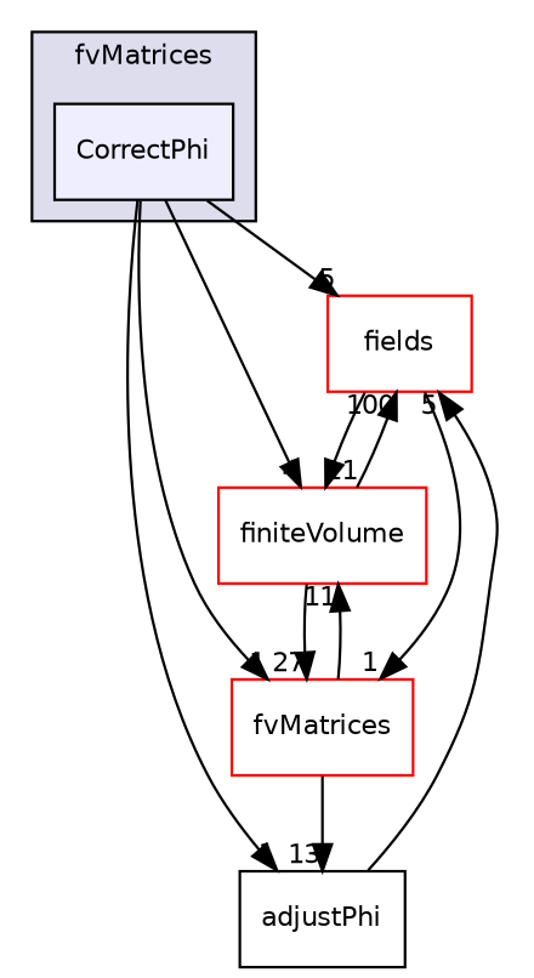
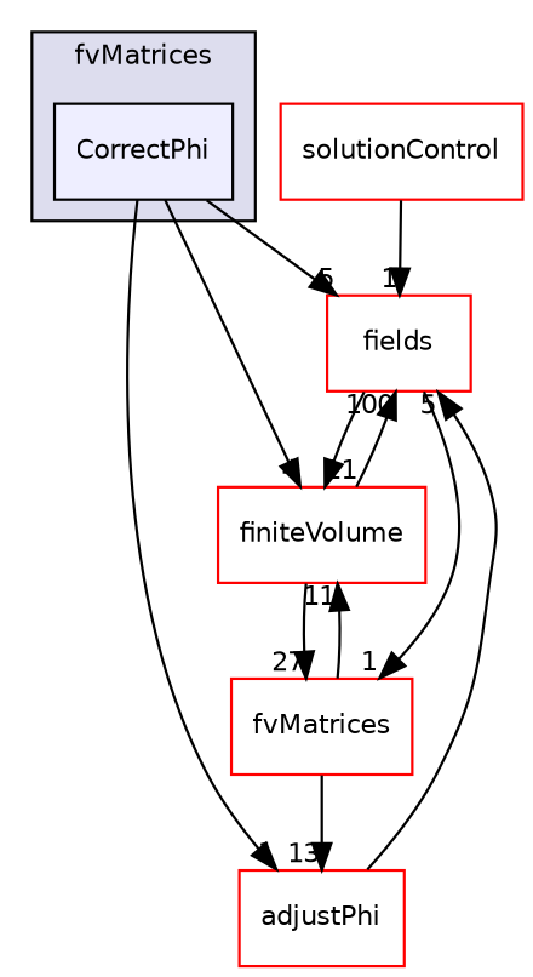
  digraph {
    compound=true
    node [fontname=Helvetica fontsize=10 shape=box color=red]
    edge [headlabel=1 labeldistance=1.5 labelfontname=Helvetica labelfontsize=10]
    n1 [fillcolor="#eeeeff" label=CorrectPhi pencolor=black style=filled color=""]
    n2 [label=fields]
    n3 [label=finiteVolume]
-   n4 [label=adjustPhi color=""]
+   n4 [label=adjustPhi]
    n5 [label=fvMatrices]
+   n6 [label=solutionControl]
    subgraph cluster_1 {
      bgcolor="#ddddee"
      fontname=Helvetica
      fontsize=10
      label=fvMatrices
      pencolor=black
      n1
    }
    n1 -> n2 [headlabel=5]
    n1 -> n3 [headlabel=4]
    n1 -> n4
-   n1 -> n5
    n2 -> n3 [headlabel=11]
    n2 -> n5
    n3 -> n2 [headlabel=100]
    n3 -> n5 [headlabel=27]
    n4 -> n2 [headlabel=5]
    n5 -> n3 [headlabel=11]
    n5 -> n4 [headlabel=13]
+   n6 -> n2
  }
